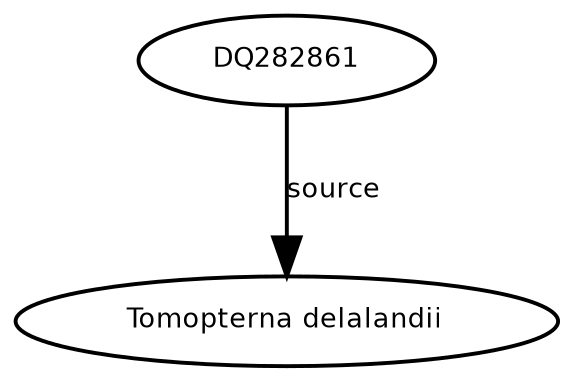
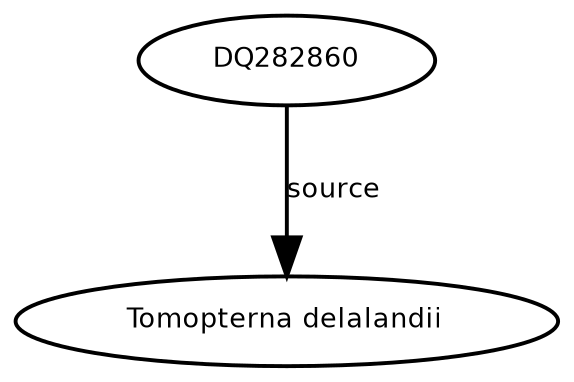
  digraph {
    node [fontname=Helvetica fontsize=7]
    n1 [height=0.27433100247 label="Tomopterna delalandii" width=0.27433100247]
-   n2 [height=0.27433100247 label=DQ282861 width=0.27433100247]
+   n2 [height=0.27433100247 label=DQ282860 width=0.27433100247]
    n2 -> n1 [fontname=Helvetica fontsize=7 label=source]
  }
